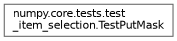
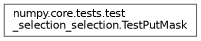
  digraph {
    rankdir=TB
-   n1 [color=grey40 fillcolor=white fontname=Helvetica fontsize=10 height=0.2 label="numpy.core.tests.test\l_item_selection.TestPutMask" shape=box style=filled width=0.4]
+   n1 [color=grey40 fillcolor=white fontname=Helvetica fontsize=10 height=0.2 label="numpy.core.tests.test\l_selection_selection.TestPutMask" shape=box style=filled width=0.4]
  }
